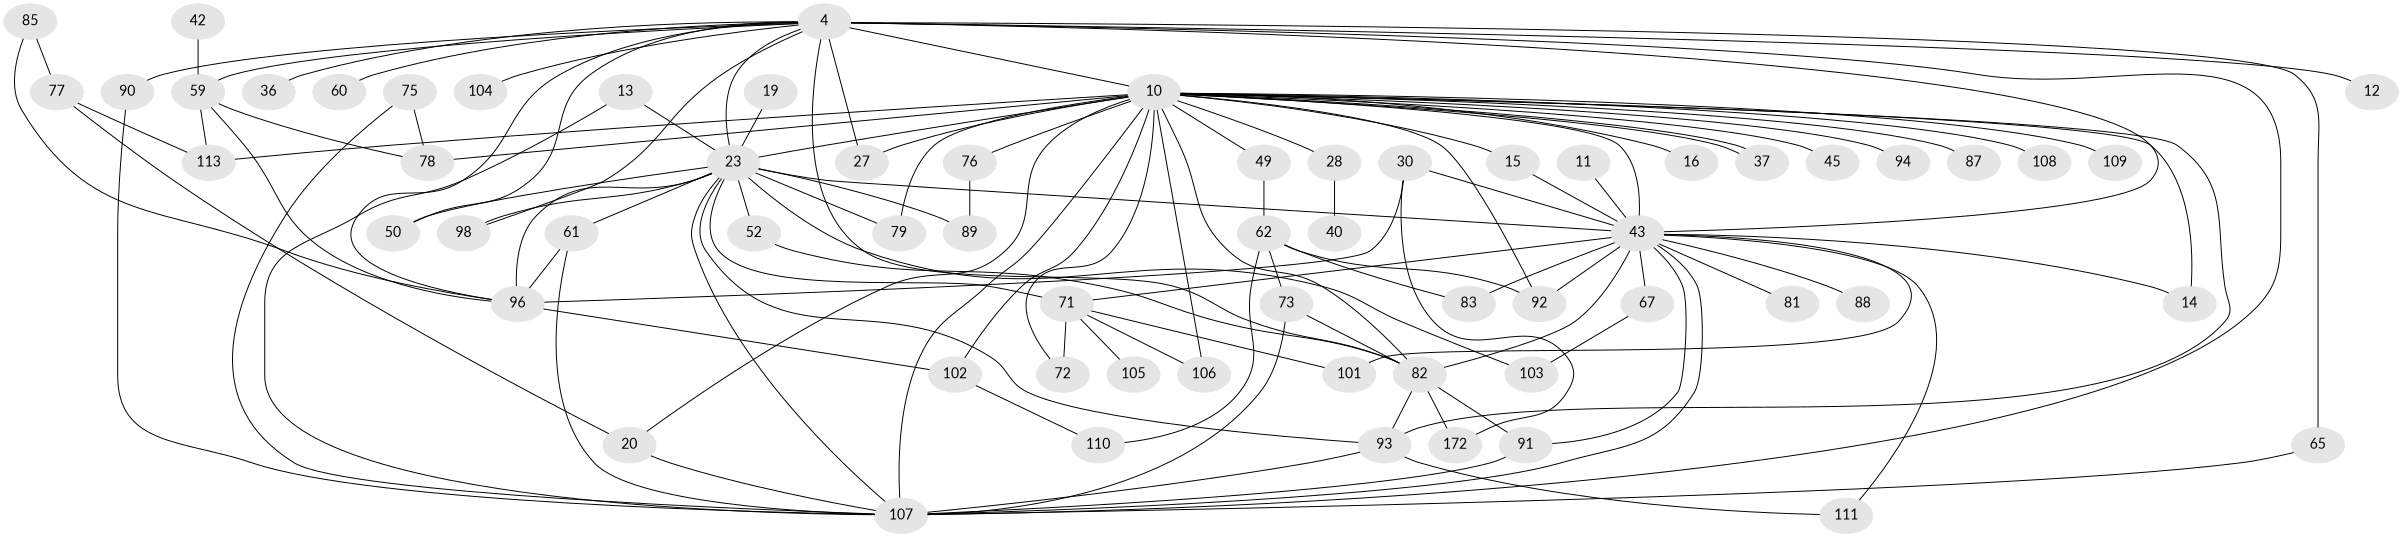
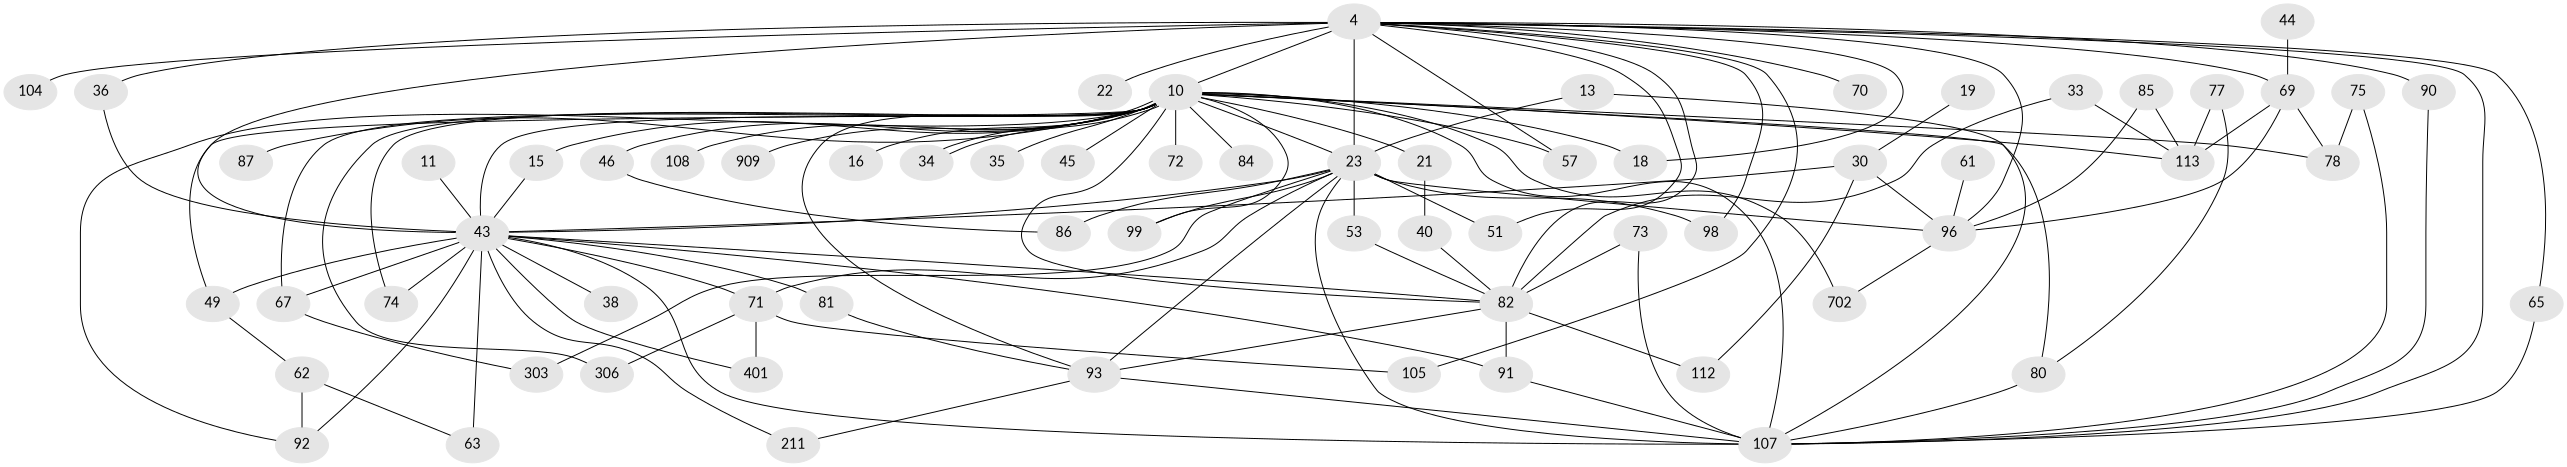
  graph {
    fontname=Lato
    node [color=gray90 fontname=Lato style=filled]
    edge [fontname=Lato]
    4 [super="+3"]
    10 [super="+8+9"]
-   22 [label=12]
+   18
+   22
    23 [super="+12+7"]
    36
    43 [super="+14+2"]
-   51 [label=50]
-   57 [label=27]
-   60
+   51
+   57
+   60 [label=70]
    65
-   69 [super="+24+64" label=59]
+   69 [super="+24+64"]
    82 [super="+29+53"]
    90 [super="+41"]
    96 [super="+37+92+55+95"]
    98 [super="+97"]
    104
    105
    107 [super="+94"]
    15
    16
-   21 [label=28]
-   34 [label=37]
+   21
+   34
+   35
    45
-   46 [label=76]
+   46
    49
    67 [super="+59+38+50"]
    72
-   74 [label=14]
+   74
    78 [super="+76"]
-   79
-   80 [super="+66" label=20]
-   84 [label=94]
+   79 [label=99]
+   80 [super="+66"]
+   84
    87
    93 [super="+58+83"]
    n37 [label=92 super="+70"]
-   102 [super="+100"]
-   106
+   102 [super="+100" label=702]
+   106 [label=306]
    108
-   109
+   109 [label=909]
    113 [super="+68+17"]
-   52
+   52 [label=53]
    61 [super="+48"]
    71 [super="+28"]
-   89
-   103
-   63 [label=83]
+   89 [label=86]
+   103 [label=303]
+   63
    81
-   88
+   88 [label=38]
    91 [super="+86"]
-   101
-   111
-   112 [label=172]
+   101 [label=401]
+   111 [label=211]
+   112
    40
    62
-   110
    11
    13
    19
    30
-   44 [label=42]
+   33
+   44
    73 [super="+32"]
    75
    77
    85
    4 -- 10 [weight=6]
+   4 -- 18
    4 -- 22
    4 -- 23 [weight=5]
    4 -- 36
    4 -- 43 [weight=5]
    4 -- 51
    4 -- 57
    4 -- 60 [weight=2]
    4 -- 65
    4 -- 69 [weight=2]
    4 -- 82 [weight=4]
    4 -- 90 [weight=2]
    4 -- 96
    4 -- 98
    4 -- 104 [weight=2]
+   4 -- 105
    4 -- 107 [weight=2]
+   10 -- 18
    10 -- 23 [weight=6]
    10 -- 43 [weight=7]
    10 -- 57
    10 -- 82 [weight=3]
    10 -- 107 [weight=7]
    10 -- 15
    10 -- 16 [weight=2]
    10 -- 21 [weight=2]
    10 -- 34
    10 -- 34
+   10 -- 35 [weight=2]
    10 -- 45 [weight=2]
    10 -- 46 [weight=2]
    10 -- 49
+   10 -- 67 [weight=3]
    10 -- 72
    10 -- 74
    10 -- 78 [weight=2]
    10 -- 79
    10 -- 80
    10 -- 84 [weight=2]
    10 -- 87 [weight=2]
    10 -- 93 [weight=2]
    10 -- n37
    10 -- 102 [weight=2]
    10 -- 106
    10 -- 108
    10 -- 109 [weight=2]
    10 -- 113 [weight=3]
    23 -- 43 [weight=5]
    23 -- 51
    23 -- 96
    23 -- 98 [weight=2]
    23 -- 107 [weight=2]
    23 -- 79
    23 -- 93 [weight=2]
    23 -- 52
-   23 -- 61
    23 -- 71 [weight=3]
    23 -- 89
    23 -- 103
+   36 -- 43
    43 -- 82
    43 -- 107 [weight=2]
+   43 -- 49
    43 -- 67 [weight=2]
    43 -- 74
    43 -- n37
    43 -- 71 [weight=3]
    43 -- 63
    43 -- 81
    43 -- 88
    43 -- 91
    43 -- 101
    43 -- 111
    65 -- 107
    69 -- 96
    69 -- 78
    69 -- 113
    82 -- 93
    82 -- 91
    82 -- 112
    90 -- 107
    96 -- 102
    15 -- 43
    21 -- 40
    46 -- 89
    49 -- 62
    67 -- 103
    80 -- 107 [weight=2]
    93 -- 107
    93 -- 111
-   102 -- 110
    52 -- 82
    61 -- 96
-   61 -- 107 [weight=2]
    71 -- 105
-   71 -- 72
    71 -- 106
    71 -- 101
+   81 -- 93
    91 -- 107
+   40 -- 82
    62 -- n37
    62 -- 63
-   62 -- 110
-   62 -- 73 [weight=2]
    11 -- 43 [weight=2]
    13 -- 23
    13 -- 107
-   19 -- 23 [weight=2]
+   19 -- 30 [weight=2]
    30 -- 43 [weight=2]
    30 -- 96 [weight=2]
    30 -- 112
+   33 -- 82
+   33 -- 113
    44 -- 69 [weight=2]
    73 -- 82
    73 -- 107
    75 -- 107
    75 -- 78
    77 -- 80
    77 -- 113
    85 -- 96
-   85 -- 77
+   85 -- 113
  }
